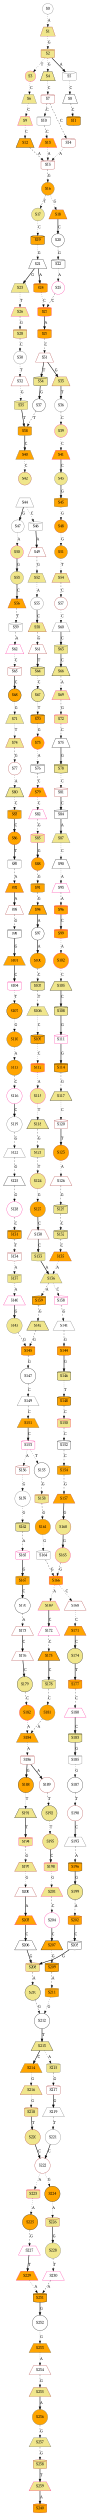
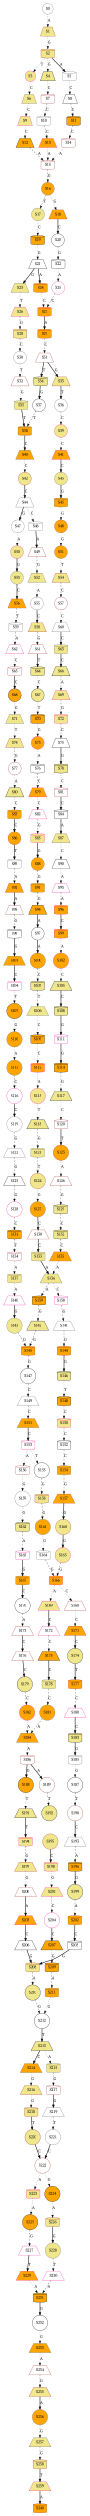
  strict digraph {
    fontname="PT Serif"
    node [color=black fillcolor=white fontname="PT Serif" shape=cylinder style=filled]
    edge [fontname="PT Serif" style=dotted]
    S0 [color=gray40 shape=circle]
    S1 [color=brown fillcolor=khaki shape=trapezium]
    S2 [color=brown fillcolor=khaki]
    S3 [color=deeppink fillcolor=khaki shape=circle]
    S4 [fillcolor=khaki shape=trapezium]
    S5 [color=gray40]
    S6 [color=gray40 fillcolor=khaki shape=trapezium]
    S7 [color=brown]
    S8 [shape=trapezium]
    S9 [color=deeppink fillcolor=khaki shape=trapezium]
    S10 [color=gray40]
    S11 [fillcolor=orange]
    S12 [fillcolor=orange shape=trapezium]
    S13 [color=deeppink fillcolor=orange shape=trapezium]
    S14 [color=brown]
    S15 [color=brown]
    S16 [color=gray40 fillcolor=orange shape=circle]
    S17 [color=gray40 fillcolor=khaki shape=circle]
    S18 [color=brown fillcolor=orange shape=trapezium]
    S19 [fillcolor=orange]
    S20 [shape=circle]
    S21 [shape=trapezium]
    S22
    S23 [color=gray40 fillcolor=khaki shape=trapezium]
    S24 [color=brown fillcolor=orange]
    S25 [color=deeppink shape=circle]
    S26 [color=deeppink fillcolor=khaki shape=trapezium]
    S27 [color=deeppink fillcolor=orange]
    S28 [color=brown fillcolor=khaki]
    S29 [color=brown fillcolor=orange]
    S30 [color=gray40 shape=circle]
    S31 [color=brown shape=trapezium]
    S32 [color=brown shape=trapezium]
    S33 [color=brown fillcolor=khaki shape=trapezium]
    S34 [fillcolor=khaki]
    S35 [color=gray40 fillcolor=khaki]
    S36 [color=gray40 shape=circle]
    S37 [shape=circle]
    S38 [color=gray40 fillcolor=orange]
    S39 [color=deeppink fillcolor=khaki shape=circle]
    S40 [color=gray40 fillcolor=orange shape=trapezium]
    S41 [color=deeppink fillcolor=orange shape=trapezium]
    S42 [color=brown fillcolor=khaki shape=circle]
    S43 [color=gray40 fillcolor=khaki shape=circle]
    S44 [color=gray40 shape=trapezium]
    S45 [color=gray40 fillcolor=orange]
    S46 [color=gray40]
    S47 [color=gray40 shape=circle]
    S48 [color=brown fillcolor=orange shape=circle]
    S49 [color=brown shape=trapezium]
    S50 [color=deeppink fillcolor=khaki shape=circle]
    S51 [color=gray40 fillcolor=orange shape=circle]
    S52 [color=gray40 fillcolor=khaki shape=trapezium]
    S53 [color=gray40 fillcolor=khaki shape=circle]
    S54 [color=brown fillcolor=khaki shape=trapezium]
    S55 [color=gray40 shape=circle]
    S56 [color=brown fillcolor=orange shape=trapezium]
    S57 [color=brown shape=circle]
    S58 [color=brown fillcolor=khaki shape=trapezium]
    S59 [color=gray40]
    S60 [color=gray40 shape=trapezium]
    S61 [color=brown shape=trapezium]
    S62 [color=deeppink shape=trapezium]
    S63 [color=gray40 fillcolor=khaki]
    S64 [fillcolor=khaki]
    S65 [color=brown]
    S66 [fillcolor=khaki shape=trapezium]
    S67 [fillcolor=khaki shape=circle]
    S68 [fillcolor=orange shape=circle]
    S69 [color=deeppink fillcolor=khaki shape=trapezium]
    S70 [fillcolor=orange]
    S71 [color=gray40 fillcolor=khaki shape=trapezium]
    S72 [color=deeppink fillcolor=khaki]
    S73 [color=deeppink fillcolor=orange shape=circle]
    S74 [color=brown fillcolor=khaki shape=trapezium]
    S75 [shape=trapezium]
    S76
    S77 [color=brown shape=circle]
    S78 [fillcolor=khaki]
    S79 [color=deeppink fillcolor=orange shape=trapezium]
    S80 [fillcolor=khaki shape=trapezium]
    S81 [color=brown]
    S82 [color=deeppink shape=trapezium]
    S83 [color=gray40 fillcolor=orange]
    S84
    S85 [color=deeppink fillcolor=khaki]
    S86 [color=brown fillcolor=orange shape=circle]
    S87 [color=gray40 fillcolor=khaki shape=trapezium]
    S88 [color=brown fillcolor=orange shape=circle]
    S89 [color=gray40]
    S90 [shape=trapezium]
    S91 [color=gray40 fillcolor=orange]
    S92 [color=brown fillcolor=orange shape=trapezium]
    S93 [color=deeppink shape=trapezium]
    S94 [fillcolor=orange shape=trapezium]
    S95 [color=brown shape=trapezium]
    S96 [color=deeppink fillcolor=orange]
    S97 [shape=circle]
    S98
    S99 [color=deeppink fillcolor=orange]
    S100 [color=gray40 fillcolor=orange shape=circle]
    S101 [color=gray40 fillcolor=orange shape=trapezium]
    S102 [color=deeppink fillcolor=orange shape=circle]
    S103 [fillcolor=khaki]
    S104 [color=deeppink]
    S105 [fillcolor=khaki shape=trapezium]
    S106 [color=gray40 fillcolor=khaki shape=trapezium]
    S107 [fillcolor=orange shape=circle]
    S108 [fillcolor=khaki]
    S109 [fillcolor=orange]
    S110 [color=gray40 fillcolor=orange shape=circle]
    S111 [color=deeppink]
    S112 [color=deeppink fillcolor=orange]
    S113 [color=gray40 fillcolor=orange shape=circle]
    S114 [fillcolor=orange]
    S115 [color=deeppink fillcolor=khaki shape=circle]
    S116 [color=deeppink shape=circle]
    S117 [fillcolor=khaki shape=trapezium]
    S118 [fillcolor=khaki shape=trapezium]
    S119 [color=gray40 shape=circle]
    S120 [color=brown]
    S121 [color=gray40 fillcolor=khaki]
    S122 [color=gray40 shape=trapezium]
    S123 [color=brown fillcolor=orange shape=circle]
    S124 [color=brown fillcolor=khaki shape=circle]
    S125 [shape=trapezium]
    S126 [color=brown shape=trapezium]
    S127 [color=gray40 fillcolor=orange shape=circle]
    S128 [color=deeppink shape=circle]
    S129 [fillcolor=khaki]
    S130 [color=brown shape=trapezium]
    S131 [fillcolor=orange]
    S132 [fillcolor=khaki]
    S133 [color=gray40 fillcolor=khaki]
    S134 [color=brown]
    S135 [color=brown fillcolor=orange shape=trapezium]
    S136 [color=gray40 fillcolor=khaki shape=trapezium]
    S137 [color=gray40 fillcolor=khaki]
    S138 [color=deeppink]
    S139 [fillcolor=orange]
    S140 [color=deeppink shape=trapezium]
    S141 [color=gray40 shape=trapezium]
    S142 [fillcolor=khaki shape=trapezium]
    S143 [color=gray40 fillcolor=khaki shape=circle]
    S144 [color=brown fillcolor=orange]
    S145 [color=brown fillcolor=orange]
    S146 [fillcolor=khaki]
    S147 [shape=circle]
    S148 [fillcolor=orange]
    S149 [color=gray40 shape=trapezium]
    S150 [color=deeppink fillcolor=khaki]
    S151 [color=gray40 fillcolor=orange shape=trapezium]
    S152
    S153 [color=deeppink]
    S154 [color=gray40 fillcolor=orange]
    S155 [shape=circle]
    S156 [color=brown]
    S157 [color=brown fillcolor=orange shape=trapezium]
    S158 [color=brown fillcolor=khaki]
    S159 [color=gray40 shape=circle]
    S160 [color=brown fillcolor=khaki shape=circle]
    S161 [color=gray40 fillcolor=orange shape=circle]
    S162 [fillcolor=khaki]
    S163 [color=deeppink fillcolor=khaki shape=circle]
    S164 [color=gray40]
    S165 [color=deeppink]
    S166 [color=deeppink fillcolor=orange]
    S167 [color=gray40 fillcolor=orange]
    S168 [color=brown shape=trapezium]
    S169 [color=deeppink fillcolor=khaki shape=trapezium]
    S170 [shape=circle]
    S171 [color=brown fillcolor=orange shape=trapezium]
    S172 [color=deeppink shape=trapezium]
    S173 [color=brown shape=trapezium]
    S174 [fillcolor=khaki shape=circle]
    S175 [fillcolor=orange shape=trapezium]
    S176 [color=brown shape=trapezium]
    S177 [color=brown fillcolor=orange]
    S178 [color=gray40 fillcolor=khaki]
    S179 [fillcolor=khaki shape=circle]
    S180 [color=deeppink shape=trapezium]
    S181 [color=gray40 fillcolor=orange shape=circle]
    S182 [color=deeppink fillcolor=orange shape=circle]
    S183 [fillcolor=khaki]
    S184 [color=gray40 fillcolor=orange shape=trapezium]
    S185 [color=gray40]
    S186 [color=brown]
    S187 [shape=circle]
    S188 [fillcolor=orange shape=circle]
    S189 [color=brown shape=circle]
    S190 [color=brown shape=circle]
    S191 [fillcolor=khaki shape=trapezium]
    S192 [fillcolor=khaki shape=circle]
    S193 [color=gray40 shape=trapezium]
    S194 [color=deeppink fillcolor=khaki]
    S195 [color=brown fillcolor=khaki shape=circle]
    S196 [fillcolor=orange]
    S197 [color=brown fillcolor=khaki shape=trapezium]
    S198 [color=deeppink fillcolor=khaki]
    S199 [fillcolor=khaki shape=circle]
    S200 [color=brown shape=trapezium]
    S201 [color=deeppink fillcolor=khaki shape=trapezium]
    S202 [color=brown fillcolor=orange]
    S203 [color=deeppink fillcolor=orange shape=trapezium]
    S204 [color=deeppink shape=circle]
    S205
    S206 [shape=trapezium]
    S207 [fillcolor=orange shape=trapezium]
    S208 [color=brown fillcolor=khaki]
    S209 [fillcolor=orange]
    S210 [fillcolor=khaki shape=circle]
    S211 [color=gray40 fillcolor=orange]
    S212 [shape=circle]
    S213 [fillcolor=khaki shape=trapezium]
    S214 [color=gray40 fillcolor=orange shape=trapezium]
    S215 [color=gray40 fillcolor=khaki]
    S216 [color=brown fillcolor=khaki shape=trapezium]
    S217 [color=brown]
    S218 [color=brown fillcolor=khaki]
    S219 [color=gray40 shape=trapezium]
    S220 [color=brown fillcolor=khaki shape=circle]
    S221 [color=gray40 shape=circle]
    S222 [color=brown shape=circle]
    S223 [color=deeppink fillcolor=khaki]
    S224 [fillcolor=orange shape=circle]
    S225 [fillcolor=orange shape=circle]
    S226 [color=brown fillcolor=khaki]
    S227 [color=deeppink shape=trapezium]
    S228 [color=gray40 fillcolor=khaki shape=circle]
    S229 [color=deeppink fillcolor=orange shape=trapezium]
    S230 [color=deeppink shape=trapezium]
    S231 [fillcolor=orange]
    S232 [shape=circle]
    S233 [color=gray40 fillcolor=orange shape=trapezium]
    S234 [color=brown shape=trapezium]
    S235 [color=brown fillcolor=khaki shape=trapezium]
    S236 [color=gray40 fillcolor=orange shape=circle]
    S237 [color=gray40 fillcolor=khaki shape=trapezium]
    S238 [color=brown fillcolor=khaki]
    S239 [color=deeppink fillcolor=khaki shape=trapezium]
    S240 [color=brown fillcolor=orange]
    S0 -> S1 [label=A]
    S1 -> S2 [label=G]
    S2 -> S3 [label=T]
    S2 -> S4 [label=G]
    S2 -> S5 [label=A style=bold]
    S3 -> S6 [label=C]
    S4 -> S7 [label=C]
    S5 -> S8 [label=C]
    S6 -> S9 [label=C]
    S7 -> S10 [label=C style=dashed]
    S8 -> S11 [label=C style=dashed]
    S9 -> S12 [label=C]
    S10 -> S13 [label=C style=dashed]
-   S7 -> S14 [label=C style=dashed]
+   S11 -> S14 [label=C style=dashed]
    S12 -> S15 [label=A style=dashed]
    S13 -> S15 [label=A]
    S14 -> S15 [label=A]
    S15 -> S16 [label=G style=dashed]
    S16 -> S17 [label=T style=dashed]
    S16 -> S18 [label=G]
    S17 -> S19 [label=C]
    S18 -> S20 [label=C style=bold]
    S19 -> S21 [label=G]
    S20 -> S22 [label=G style=dashed]
    S21 -> S23 [label=G style=bold]
    S21 -> S24 [label=A style=bold]
    S22 -> S25 [label=A]
    S23 -> S26 [label=T]
    S24 -> S27 [label=C]
    S25 -> S27 [label=C style=dashed]
    S26 -> S28 [label=G style=dashed]
    S27 -> S29 [label=A style=bold]
    S28 -> S30 [label=C style=dashed]
    S29 -> S31 [label=C style=dashed]
    S30 -> S32 [label=T]
    S31 -> S33 [label=G style=bold]
    S31 -> S34 [label=T style=bold]
    S32 -> S35 [label=G]
    S33 -> S36 [label=T style=bold]
    S34 -> S37 [label=G style=bold]
    S35 -> S38 [label=T style=bold]
    S36 -> S39 [label=C style=dashed]
    S37 -> S38 [label=T style=dashed]
    S38 -> S40 [label=C style=bold]
    S39 -> S41 [label=C]
    S40 -> S42 [label=C]
    S41 -> S43 [label=C style=bold]
+   S42 -> S44 [label=C style=bold]
    S43 -> S45 [label=G style=bold]
    S44 -> S46 [label=C]
    S44 -> S47 [label=G style=bold]
    S45 -> S48 [label=G]
    S46 -> S49 [label=A style=bold]
    S47 -> S50 [label=A]
    S48 -> S51 [label=G]
    S49 -> S52 [label=G style=dashed]
    S50 -> S53 [label=G style=bold]
    S51 -> S54 [label=T]
    S52 -> S55 [label=A]
    S53 -> S56 [label=C style=bold]
    S54 -> S57 [label=C style=dashed]
    S55 -> S58 [label=C style=bold]
    S56 -> S59 [label=T style=dashed]
    S57 -> S60 [label=C]
    S58 -> S61 [label=G style=dashed]
    S59 -> S62 [label=A style=dashed]
    S60 -> S63 [label=C style=bold]
    S61 -> S64 [label=T style=bold]
    S62 -> S65 [label=C]
    S63 -> S66 [label=C style=bold]
    S64 -> S67 [label=C]
    S65 -> S68 [label=C style=bold]
    S66 -> S69 [label=A style=dashed]
    S67 -> S70 [label=T]
    S68 -> S71 [label=G]
    S69 -> S72 [label=G style=dashed]
    S70 -> S73 [label=G]
    S71 -> S74 [label=T]
    S72 -> S75 [label=C style=dashed]
    S73 -> S76 [label=A]
    S74 -> S77 [label=G style=dashed]
    S75 -> S78 [label=G style=bold]
    S76 -> S79 [label=C style=dashed]
    S77 -> S80 [label=A]
    S78 -> S81 [label=C]
    S79 -> S82 [label=C]
    S80 -> S83 [label=C]
    S81 -> S84 [label=C style=bold]
    S82 -> S85 [label=G style=dashed]
    S83 -> S86 [label=C style=bold]
    S84 -> S87 [label=A style=bold]
    S85 -> S88 [label=G style=bold]
    S86 -> S89 [label=T style=bold]
    S87 -> S90 [label=C]
    S88 -> S91 [label=G style=dashed]
    S89 -> S92 [label=A style=dashed]
    S90 -> S93 [label=A]
    S91 -> S94 [label=G style=dashed]
    S92 -> S95 [label=A style=bold]
    S93 -> S96 [label=A style=dashed]
    S94 -> S97 [label=A style=bold]
    S95 -> S98 [label=G style=dashed]
    S96 -> S99 [label=C style=bold]
    S97 -> S100 [label=A style=bold]
    S98 -> S101 [label=G style=bold]
    S99 -> S102 [label=A]
    S100 -> S103 [label=C style=dashed]
    S101 -> S104 [label=C style=bold]
    S102 -> S105 [label=C]
    S103 -> S106 [label=T style=dashed]
    S104 -> S107 [label=T]
    S105 -> S108 [label=C style=bold]
    S106 -> S109 [label=C]
    S107 -> S110 [label=G]
    S108 -> S111 [label=G style=bold]
    S109 -> S112 [label=C]
    S110 -> S113 [label=A]
    S111 -> S114 [label=G style=bold]
    S112 -> S115 [label=A]
    S113 -> S116 [label=C style=dashed]
    S114 -> S117 [label=G style=dashed]
    S115 -> S118 [label=T]
    S116 -> S119 [label=C style=bold]
    S117 -> S120 [label=C]
    S118 -> S121 [label=G style=dashed]
    S119 -> S122 [label=G style=dashed]
    S120 -> S123 [label=T style=bold]
    S121 -> S124 [label=T style=dashed]
    S122 -> S125 [label=G style=dashed]
    S123 -> S126 [label=A]
    S124 -> S127 [label=G]
    S125 -> S128 [label=G style=dashed]
    S126 -> S129 [label=G style=dashed]
    S127 -> S130 [label=C style=bold]
    S128 -> S131 [label=C style=dashed]
    S129 -> S132 [label=C style=dashed]
    S130 -> S133 [label=C style=bold]
    S131 -> S134 [label=T style=dashed]
    S132 -> S135 [label=C style=dashed]
    S133 -> S136 [label=A style=bold]
    S134 -> S137 [label=A]
    S135 -> S136 [label=A]
    S136 -> S138 [label=C]
    S136 -> S139 [label=A style=dashed]
    S137 -> S140 [label=A]
    S138 -> S141 [label=G style=dashed]
    S139 -> S142 [label=G style=dashed]
    S140 -> S143 [label=G style=bold]
    S141 -> S144 [label=G style=dashed]
    S142 -> S145 [label=G style=dashed]
    S143 -> S145 [label=G style=dashed]
    S144 -> S146 [label=G style=bold]
    S145 -> S147 [label=G style=dashed]
    S146 -> S148 [label=T]
    S147 -> S149 [label=C style=dashed]
    S148 -> S150 [label=C style=dashed]
    S149 -> S151 [label=C style=dashed]
    S150 -> S152 [label=C style=dashed]
    S151 -> S153 [label=C style=bold]
    S152 -> S154 [label=C style=dashed]
    S153 -> S155 [label=T]
    S153 -> S156 [label=A]
    S154 -> S157 [label=G style=dashed]
    S155 -> S158 [label=G style=dashed]
    S156 -> S159 [label=G]
    S157 -> S160 [label=G style=bold]
    S158 -> S161 [label=G style=dashed]
    S159 -> S162 [label=G]
    S160 -> S163 [label=G style=bold]
    S161 -> S164 [label=G]
    S162 -> S165 [label=A style=dashed]
    S163 -> S166 [label=G style=dashed]
    S164 -> S166 [label=G style=dashed]
    S165 -> S167 [label=G style=bold]
    S166 -> S168 [label=C]
    S166 -> S169 [label=A]
    S167 -> S170 [label=C style=bold]
    S168 -> S171 [label=C]
    S169 -> S172 [label=C style=bold]
    S170 -> S173 [label=A style=dashed]
    S171 -> S174 [label=C style=bold]
    S172 -> S175 [label=C style=dashed]
    S173 -> S176 [label=C style=bold]
    S174 -> S177 [label=T style=bold]
    S175 -> S178 [label=C style=bold]
    S176 -> S179 [label=C style=bold]
    S177 -> S180 [label=C style=dashed]
    S178 -> S181 [label=C style=dashed]
    S179 -> S182 [label=C style=dashed]
    S180 -> S183 [label=C style=bold]
    S181 -> S184 [label=A style=dashed]
    S182 -> S184 [label=A]
    S183 -> S185 [label=G style=bold]
    S184 -> S186 [label=A]
    S185 -> S187 [label=G]
    S186 -> S188 [label=G style=bold]
    S186 -> S189 [label=A style=bold]
    S187 -> S190 [label=T style=dashed]
    S188 -> S191 [label=T]
    S189 -> S192 [label=T style=dashed]
    S190 -> S193 [label=C style=bold]
    S191 -> S194 [label=T style=bold]
-   S192 -> S195 [label=T]
    S193 -> S196 [label=A style=dashed]
    S194 -> S197 [label=G style=dashed]
    S195 -> S198 [label=C style=bold]
    S196 -> S199 [label=G style=bold]
    S197 -> S200 [label=G]
    S198 -> S201 [label=G]
    S199 -> S202 [label=A style=dashed]
    S200 -> S203 [label=A style=bold]
    S201 -> S204 [label=C style=dashed]
    S202 -> S205 [label=C style=bold]
    S203 -> S206 [label=C style=bold]
    S204 -> S207 [label=C style=bold]
    S205 -> S208 [label=G style=bold]
    S206 -> S208 [label=G style=bold]
    S207 -> S209 [label=G]
    S208 -> S210 [label=A style=dashed]
    S209 -> S211 [label=A style=dashed]
    S210 -> S212 [label=G style=dashed]
    S211 -> S212 [label=G]
    S212 -> S213 [label=T style=bold]
    S213 -> S214 [label=C style=bold]
    S213 -> S215 [label=A]
    S214 -> S216 [label=G]
    S215 -> S217 [label=G style=dashed]
    S216 -> S218 [label=G]
    S217 -> S219 [label=G style=bold]
    S218 -> S220 [label=T style=bold]
    S219 -> S221 [label=T style=dashed]
    S220 -> S222 [label=C style=bold]
    S221 -> S222 [label=C style=bold]
    S222 -> S223 [label=A]
    S222 -> S224 [label=G]
    S223 -> S225 [label=A]
    S224 -> S226 [label=A]
    S225 -> S227 [label=G style=dashed]
    S226 -> S228 [label=G style=bold]
    S227 -> S229 [label=T style=bold]
    S228 -> S230 [label=T style=dashed]
    S229 -> S231 [label=A]
    S230 -> S231 [label=A style=dashed]
    S231 -> S232 [label=G style=bold]
    S232 -> S233 [label=G]
    S233 -> S234 [label=A]
    S234 -> S235 [label=G style=dashed]
    S235 -> S236 [label=A style=bold]
    S236 -> S237 [label=G style=dashed]
    S237 -> S238 [label=G style=dashed]
    S238 -> S239 [label=T style=bold]
    S239 -> S240 [label=A style=bold]
  }
